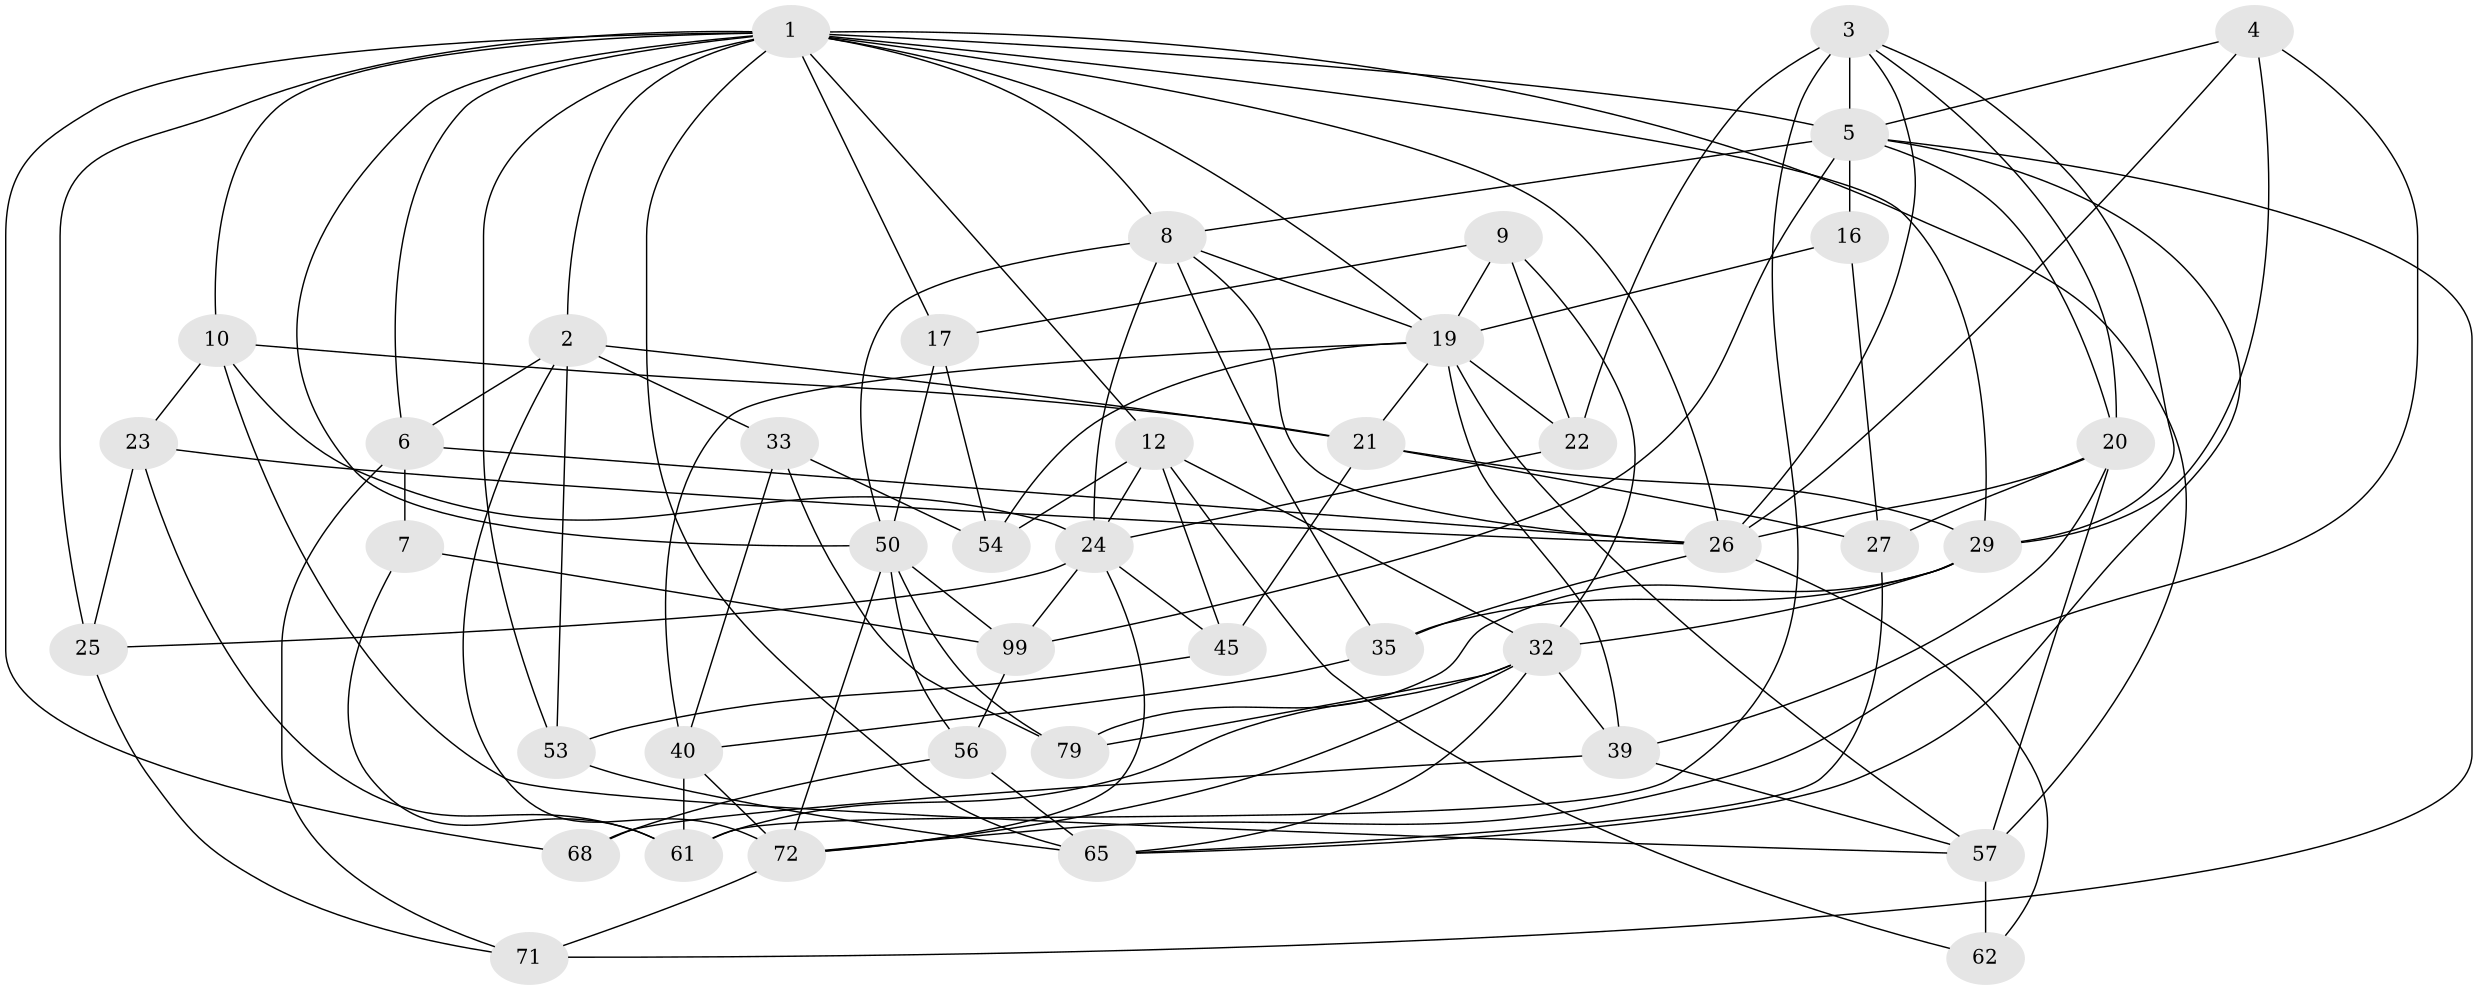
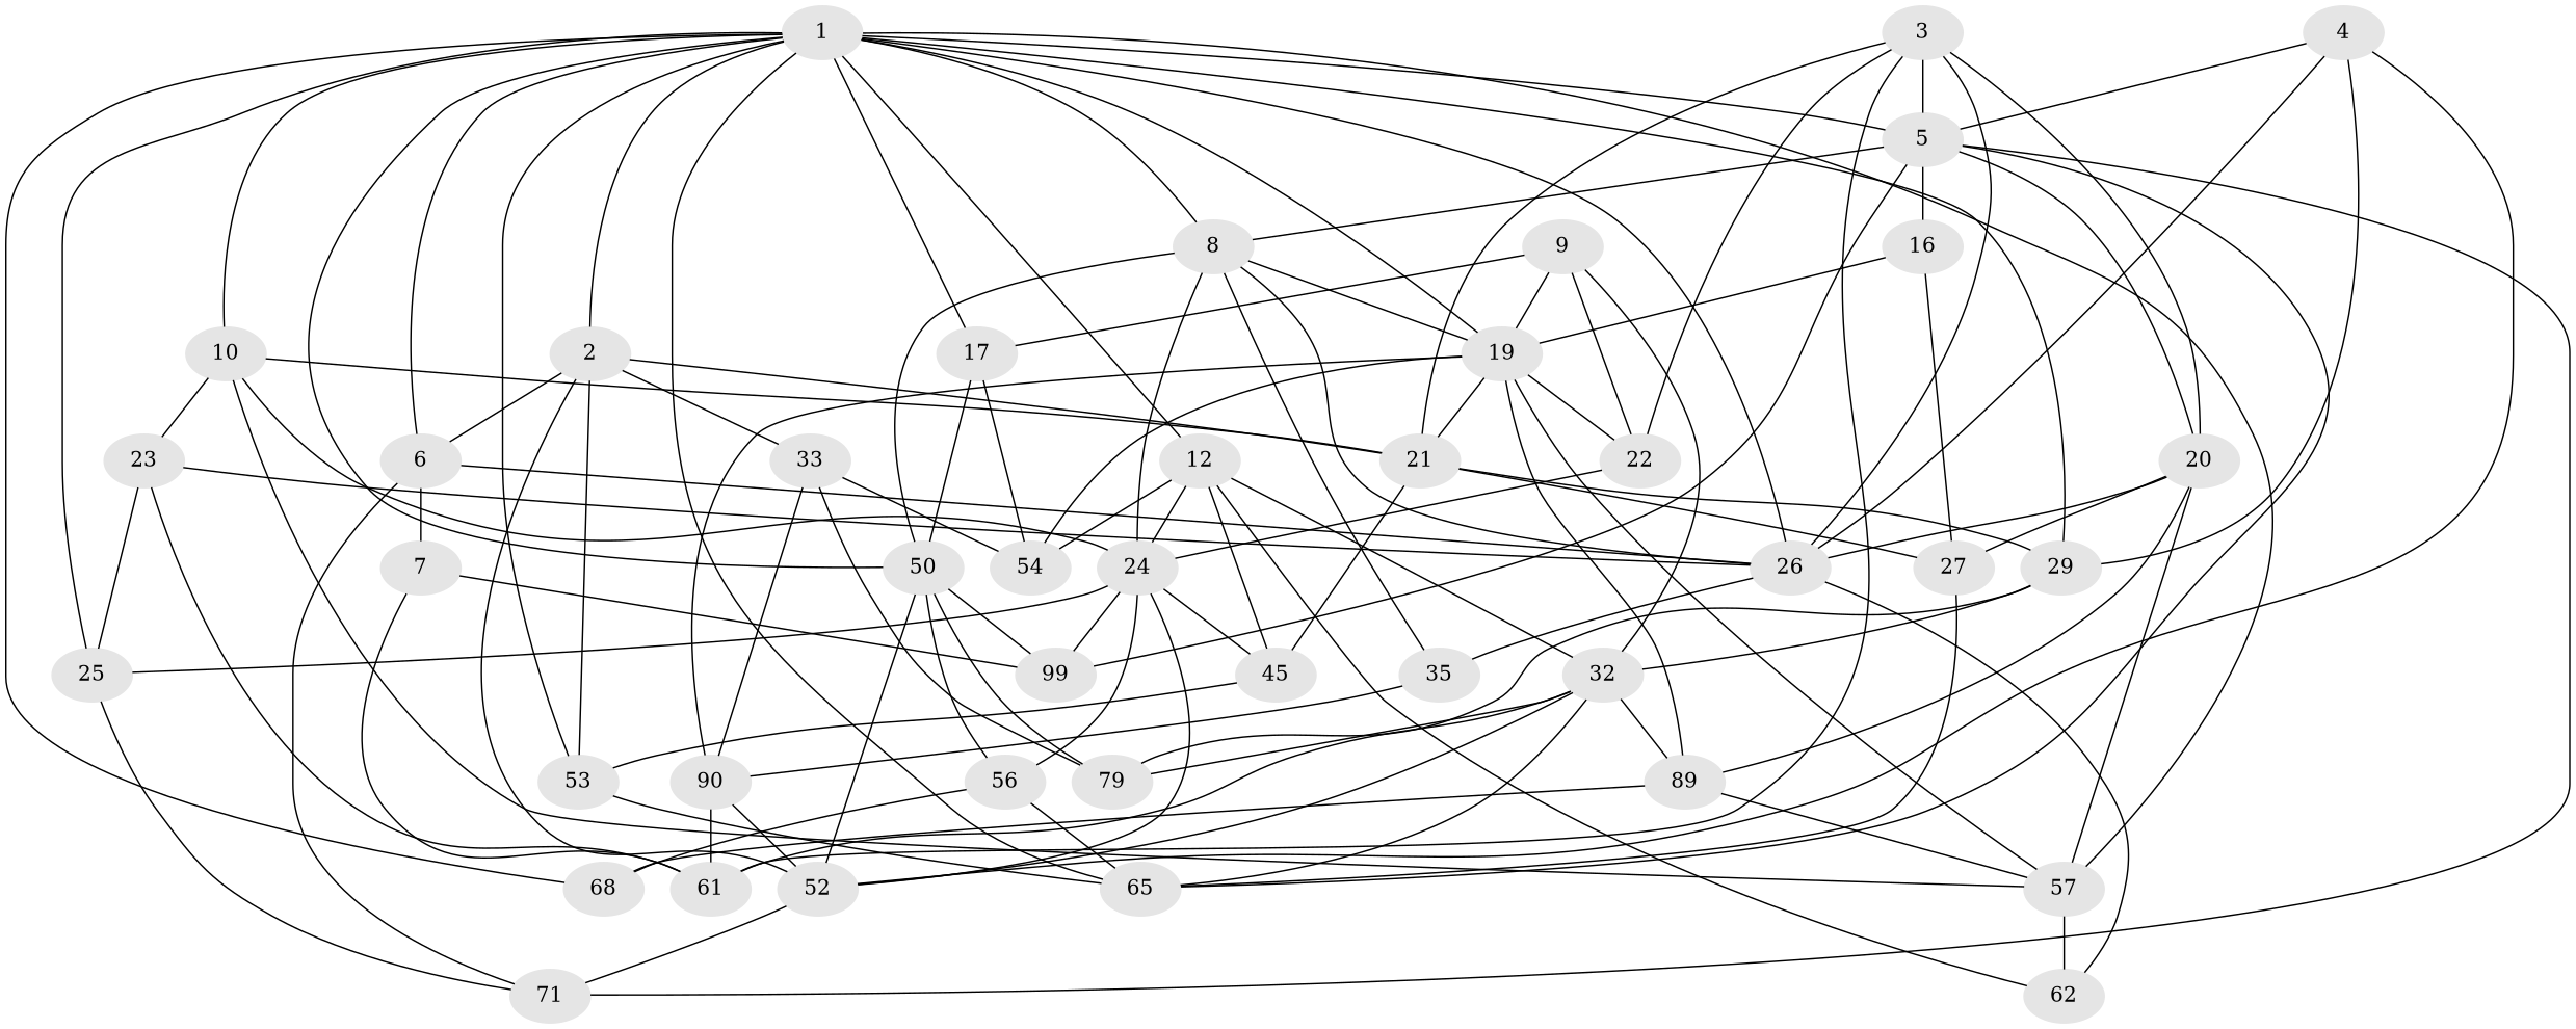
  graph {
    node [color=gray90 style=filled]
    1 [super="+48+28+11"]
    2 [super="+67"]
    5 [super="+37+54"]
    6 [super="+13"]
    8 [super="+17+30"]
    10 [super="+38"]
    12 [super="+70"]
    n8 [label=17]
    19 [super="+31+46+64"]
    25
    26 [super="+43+44+72"]
    29 [super="+55"]
    50 [super="+77"]
    53 [super="+58"]
    57 [super="+81"]
    65 [super="+76"]
    68
    21 [super="+85"]
    33
-   52 [super="+78+60" label=72]
+   52 [super="+78+60"]
    20 [super="+47"]
    16
    n23 [label=99]
    71
    7
    24 [super="+34+66"]
    35
    23
    32 [super="+73+36"]
    45
    n31 [label=54]
    62
    22
-   39 [super="+42"]
-   40 [super="+49"]
+   39 [super="+42" label=89]
+   40 [super="+49" label=90]
    79
    56
    27
    3 [super="+74"]
    61 [super="+82"]
    4
    9
    1 -- 2
    1 -- 5 [weight=2]
    1 -- 6
    1 -- 8
    1 -- 10
    1 -- 12
    1 -- n8
    1 -- 19
    1 -- 25
    1 -- 26
    1 -- 29
    1 -- 50
    1 -- 53 [weight=2]
    1 -- 57
    1 -- 65
    1 -- 68
    2 -- 6
    2 -- 53
    2 -- 21
    2 -- 33
    2 -- 52
    5 -- 8
    5 -- 65
    5 -- 20
    5 -- 16
    5 -- n23
    5 -- 71
    6 -- 26
    6 -- 71
    6 -- 7
    8 -- 19
    8 -- 26
    8 -- 50 [weight=2]
    8 -- 24
    8 -- 35
    10 -- 57
    10 -- 21
    10 -- 24 [weight=2]
    10 -- 23
    12 -- 24
    12 -- 32
    12 -- 45
    12 -- n31
    12 -- 62
    n8 -- 50
    n8 -- n31
    19 -- 57
    19 -- 21
    19 -- n31
    19 -- 22
    19 -- 39
    19 -- 40
    25 -- 71
    26 -- 35
    26 -- 62
-   29 -- 35
    29 -- 32
    29 -- 79
    50 -- 52
    50 -- n23
    50 -- 79
    50 -- 56
    53 -- 65
    57 -- 62
    21 -- 29
    21 -- 45
    21 -- 27
    33 -- n31
    33 -- 40
    33 -- 79
    52 -- 71
    20 -- 26
    20 -- 57
    20 -- 39
    20 -- 27
    16 -- 19
    16 -- 27
    7 -- n23
    7 -- 61
    24 -- 25
    24 -- 52
    24 -- n23
    24 -- 45
-   n23 -- 56
+   24 -- 56
    35 -- 40
    23 -- 25
    23 -- 26
    23 -- 61
    32 -- 65
    32 -- 52
    32 -- 39
    32 -- 79
    32 -- 61
    45 -- 53
    22 -- 24
    39 -- 57
    39 -- 68
    40 -- 52
    40 -- 61
    56 -- 65
    56 -- 68
    27 -- 65
    3 -- 5
    3 -- 26
-   3 -- 29
+   3 -- 21
    3 -- 20
    3 -- 22
    3 -- 61
    4 -- 5
    4 -- 26
    4 -- 29
    4 -- 52
    9 -- n8
    9 -- 19
    9 -- 32
    9 -- 22
  }
